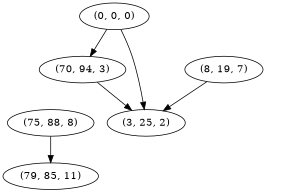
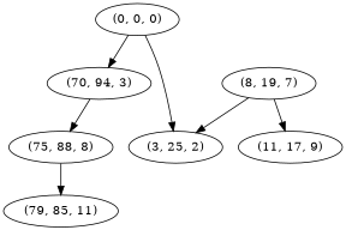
  digraph {
    "(0, 0, 0)"
    "(3, 25, 2)"
    "(70, 94, 3)"
    "(75, 88, 8)"
    "(8, 19, 7)"
+   "(11, 17, 9)"
    "(79, 85, 11)"
    "(0, 0, 0)" -> "(3, 25, 2)"
    "(0, 0, 0)" -> "(70, 94, 3)"
-   "(70, 94, 3)" -> "(3, 25, 2)"
+   "(70, 94, 3)" -> "(75, 88, 8)"
    "(75, 88, 8)" -> "(79, 85, 11)"
    "(8, 19, 7)" -> "(3, 25, 2)"
+   "(8, 19, 7)" -> "(11, 17, 9)"
  }
